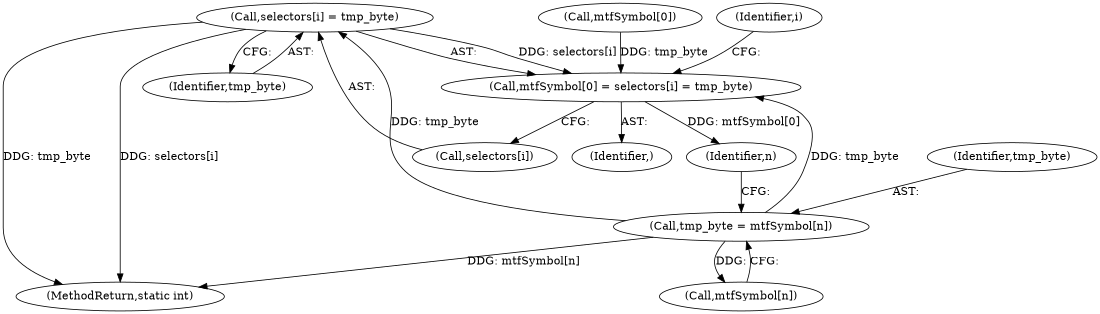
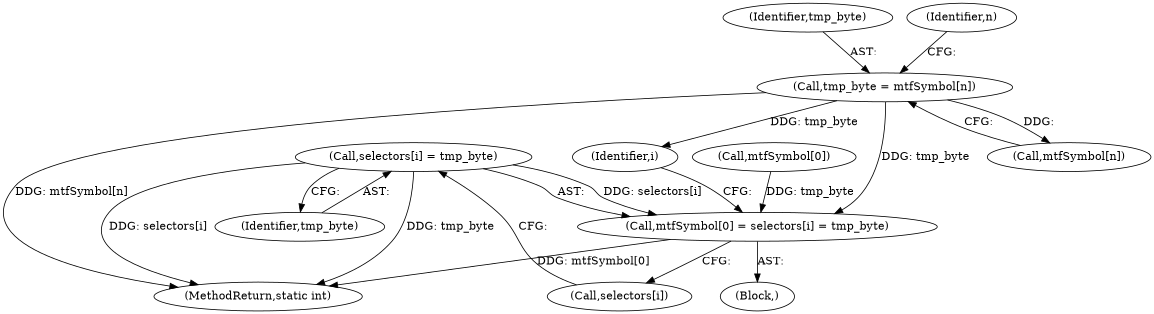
  digraph {
    n1 [label="(Call,selectors[i] = tmp_byte)"]
    n2 [label="(Call,mtfSymbol[0] = selectors[i] = tmp_byte)"]
    n3 [label="(MethodReturn,static int)"]
    n4 [label="(Identifier,tmp_byte)"]
-   n5 [label="(Identifier,)"]
+   n5 [label="(Block,)"]
    n6 [label="(Call,selectors[i])"]
    n7 [label="(Call,tmp_byte = mtfSymbol[n])"]
    n8 [label="(Call,mtfSymbol[n])"]
    n9 [label="(Identifier,tmp_byte)"]
    n10 [label="(Identifier,n)"]
    n11 [label="(Call,mtfSymbol[0])"]
    n12 [label="(Identifier,i)"]
    n1 -> n2 [label="AST: "]
    n1 -> n2 [label="DDG: selectors[i]"]
    n1 -> n3 [label="DDG: tmp_byte"]
    n1 -> n3 [label="DDG: selectors[i]"]
    n1 -> n4 [label="CFG: "]
-   n2 -> n10 [label="DDG: mtfSymbol[0]"]
+   n2 -> n3 [label="DDG: mtfSymbol[0]"]
    n2 -> n5 [label="AST: "]
    n2 -> n6 [label="CFG: "]
    n4 -> n1 [label="AST: "]
-   n6 -> n1 [label="AST: "]
-   n7 -> n1 [label="DDG: tmp_byte"]
+   n6 -> n1 [label="CFG: "]
+   n7 -> n12 [label="DDG: tmp_byte"]
    n7 -> n2 [label="DDG: tmp_byte"]
    n7 -> n3 [label="DDG: mtfSymbol[n]"]
    n7 -> n8 [label="DDG: "]
    n8 -> n7 [label="CFG: "]
    n9 -> n7 [label="AST: "]
    n10 -> n7 [label="CFG: "]
    n11 -> n2 [label="DDG: tmp_byte"]
    n12 -> n2 [label="CFG: "]
  }
